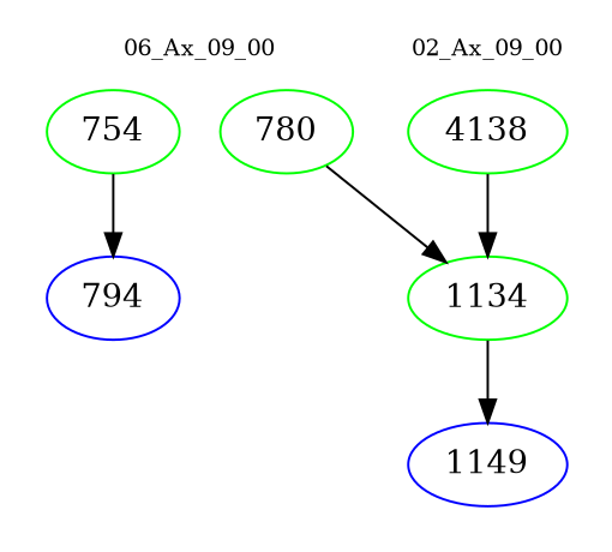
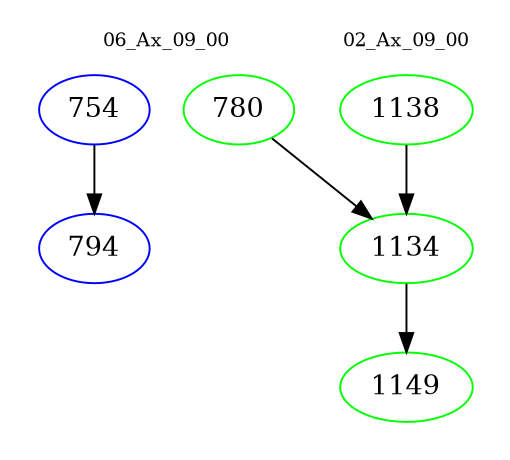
  digraph {
    node [color=green]
    edge [color=black]
    n1 [label=780]
-   n2 [label=754]
+   n2 [color=blue label=754]
    n3 [color=blue label=794]
-   n4 [label=4138]
+   n4 [label=1138]
    n5 [label=1134]
-   n6 [color=blue label=1149]
+   n6 [label=1149]
    subgraph cluster_1 {
      color=white
      fontsize=10
      label="06_Ax_09_00"
      n1
      n2
      n3
    }
    subgraph cluster_2 {
      color=white
      fontsize=10
      label="02_Ax_09_00"
      n4
      n5
      n6
    }
    n1 -> n5
    n2 -> n3
    n4 -> n5
    n5 -> n6
  }
